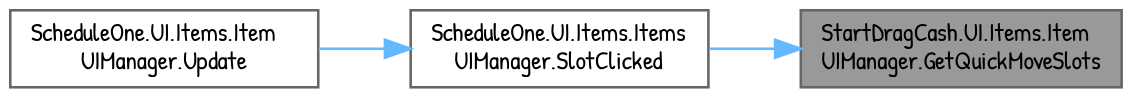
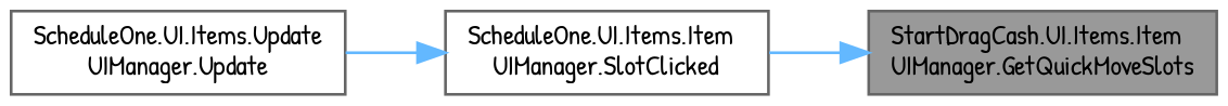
  digraph {
    fontname="Patrick Hand"
    rankdir=RL
    node [color=grey40 fillcolor=white fontname="Patrick Hand" fontsize=10 shape=box style=filled]
    edge [color=steelblue1 dir=back fontname="Patrick Hand" fontsize=10 labelfontname=Helvetica labelfontsize=10 style=solid]
    n1 [color=gray40 fillcolor=grey60 fontcolor=black height=0.2 label="StartDragCash.UI.Items.Item\lUIManager.GetQuickMoveSlots" width=0.4]
-   n2 [height=0.2 label="ScheduleOne.UI.Items.Items\lUIManager.SlotClicked" width=0.4]
-   n3 [height=0.2 label="ScheduleOne.UI.Items.Item\lUIManager.Update" width=0.4]
+   n2 [height=0.2 label="ScheduleOne.UI.Items.Item\lUIManager.SlotClicked" width=0.4]
+   n3 [height=0.2 label="ScheduleOne.UI.Items.Update\lUIManager.Update" width=0.4]
    n1 -> n2
    n2 -> n3
  }
